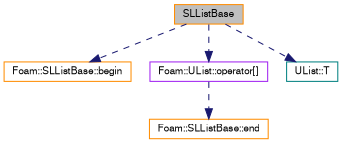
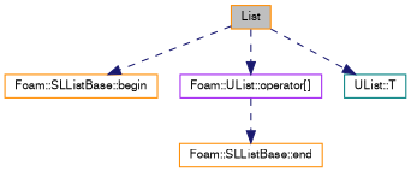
  digraph {
    rankdir=TB
    node [color=darkorange fontname=FreeSans fontsize=10 shape=record]
    edge [color=midnightblue fontname=FreeSans fontsize=10 labelfontname=FreeSans labelfontsize=10 style=dashed]
-   n1 [fillcolor=grey75 fontcolor=black height=0.2 label=SLListBase style=filled width=0.4]
+   n1 [fillcolor=grey75 fontcolor=black height=0.2 label=List style=filled width=0.4]
    n2 [height=0.2 label="Foam::SLListBase::begin" width=0.4]
    n3 [color=purple height=0.2 label="Foam::UList::operator[]" width=0.4]
    n4 [color=teal height=0.2 label="UList::T" width=0.4]
    n5 [height=0.2 label="Foam::SLListBase::end" width=0.4]
    n1 -> n2
    n1 -> n3
    n1 -> n4
    n3 -> n5
  }
